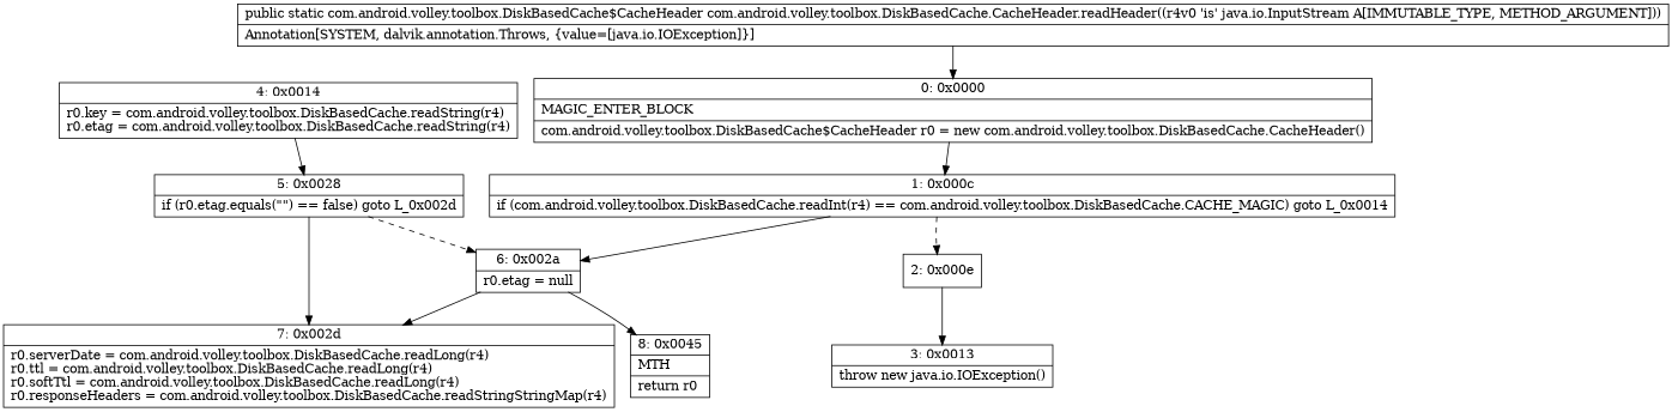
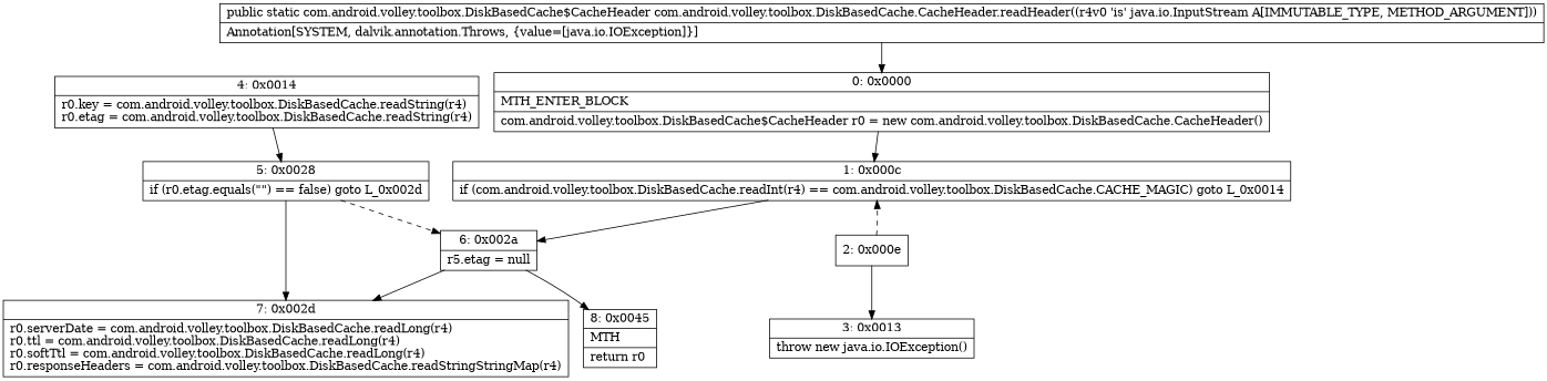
  digraph {
    node [shape=record]
-   n1 [label="{0\:\ 0x0000|MAGIC_ENTER_BLOCK\l|com.android.volley.toolbox.DiskBasedCache$CacheHeader r0 = new com.android.volley.toolbox.DiskBasedCache.CacheHeader()\l}"]
+   n1 [label="{0\:\ 0x0000|MTH_ENTER_BLOCK\l|com.android.volley.toolbox.DiskBasedCache$CacheHeader r0 = new com.android.volley.toolbox.DiskBasedCache.CacheHeader()\l}"]
    n2 [label="{1\:\ 0x000c|if (com.android.volley.toolbox.DiskBasedCache.readInt(r4) == com.android.volley.toolbox.DiskBasedCache.CACHE_MAGIC) goto L_0x0014\l}"]
    n3 [label="{2\:\ 0x000e}"]
-   n4 [label="{6\:\ 0x002a|r0.etag = null\l}"]
+   n4 [label="{6\:\ 0x002a|r5.etag = null\l}"]
    n5 [label="{3\:\ 0x0013|throw new java.io.IOException()\l}"]
    n6 [label="{4\:\ 0x0014|r0.key = com.android.volley.toolbox.DiskBasedCache.readString(r4)\lr0.etag = com.android.volley.toolbox.DiskBasedCache.readString(r4)\l}"]
    n7 [label="{5\:\ 0x0028|if (r0.etag.equals(\"\") == false) goto L_0x002d\l}"]
    n8 [label="{7\:\ 0x002d|r0.serverDate = com.android.volley.toolbox.DiskBasedCache.readLong(r4)\lr0.ttl = com.android.volley.toolbox.DiskBasedCache.readLong(r4)\lr0.softTtl = com.android.volley.toolbox.DiskBasedCache.readLong(r4)\lr0.responseHeaders = com.android.volley.toolbox.DiskBasedCache.readStringStringMap(r4)\l}"]
    n9 [label="{8\:\ 0x0045|MTH\l|return r0\l}"]
    n10 [label="{public static com.android.volley.toolbox.DiskBasedCache$CacheHeader com.android.volley.toolbox.DiskBasedCache.CacheHeader.readHeader((r4v0 'is' java.io.InputStream A[IMMUTABLE_TYPE, METHOD_ARGUMENT]))  | Annotation[SYSTEM, dalvik.annotation.Throws, \{value=[java.io.IOException]\}]\l}"]
    n1 -> n2
-   n2 -> n3 [style=dashed]
+   n3 -> n2 [style=dashed]
    n2 -> n4
    n3 -> n5
    n4 -> n8
    n4 -> n9
    n6 -> n7
    n7 -> n4 [style=dashed]
    n7 -> n8
    n10 -> n1
  }
